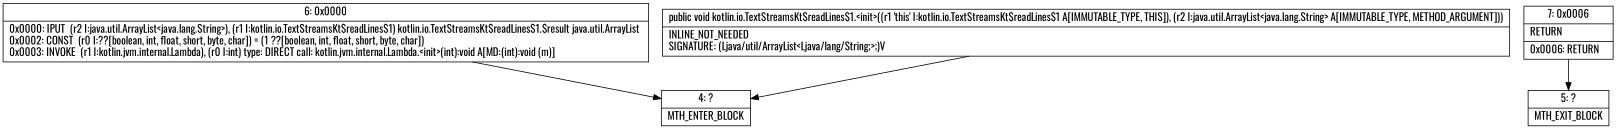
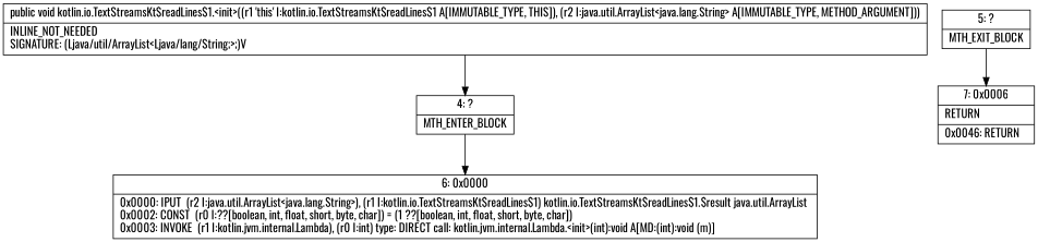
  digraph {
    fontname=Oswald
    node [fontname=Oswald shape=record]
    edge [fontname=Oswald]
    n1 [label="{4\:\ ?|MTH_ENTER_BLOCK\l}"]
    n2 [label="{6\:\ 0x0000|0x0000: IPUT  (r2 I:java.util.ArrayList\<java.lang.String\>), (r1 I:kotlin.io.TextStreamsKt$readLines$1) kotlin.io.TextStreamsKt$readLines$1.$result java.util.ArrayList \l0x0002: CONST  (r0 I:??[boolean, int, float, short, byte, char]) = (1 ??[boolean, int, float, short, byte, char]) \l0x0003: INVOKE  (r1 I:kotlin.jvm.internal.Lambda), (r0 I:int) type: DIRECT call: kotlin.jvm.internal.Lambda.\<init\>(int):void A[MD:(int):void (m)]\l}"]
-   n3 [label="{7\:\ 0x0006|RETURN\l|0x0006: RETURN   \l}"]
+   n3 [label="{7\:\ 0x0006|RETURN\l|0x0046: RETURN   \l}"]
    n4 [label="{5\:\ ?|MTH_EXIT_BLOCK\l}"]
    n5 [label="{public void kotlin.io.TextStreamsKt$readLines$1.\<init\>((r1 'this' I:kotlin.io.TextStreamsKt$readLines$1 A[IMMUTABLE_TYPE, THIS]), (r2 I:java.util.ArrayList\<java.lang.String\> A[IMMUTABLE_TYPE, METHOD_ARGUMENT]))  | INLINE_NOT_NEEDED\lSIGNATURE: (Ljava\/util\/ArrayList\<Ljava\/lang\/String;\>;)V\l}"]
-   n2 -> n1
-   n3 -> n4
+   n1 -> n2
+   n4 -> n3
    n5 -> n1
  }
